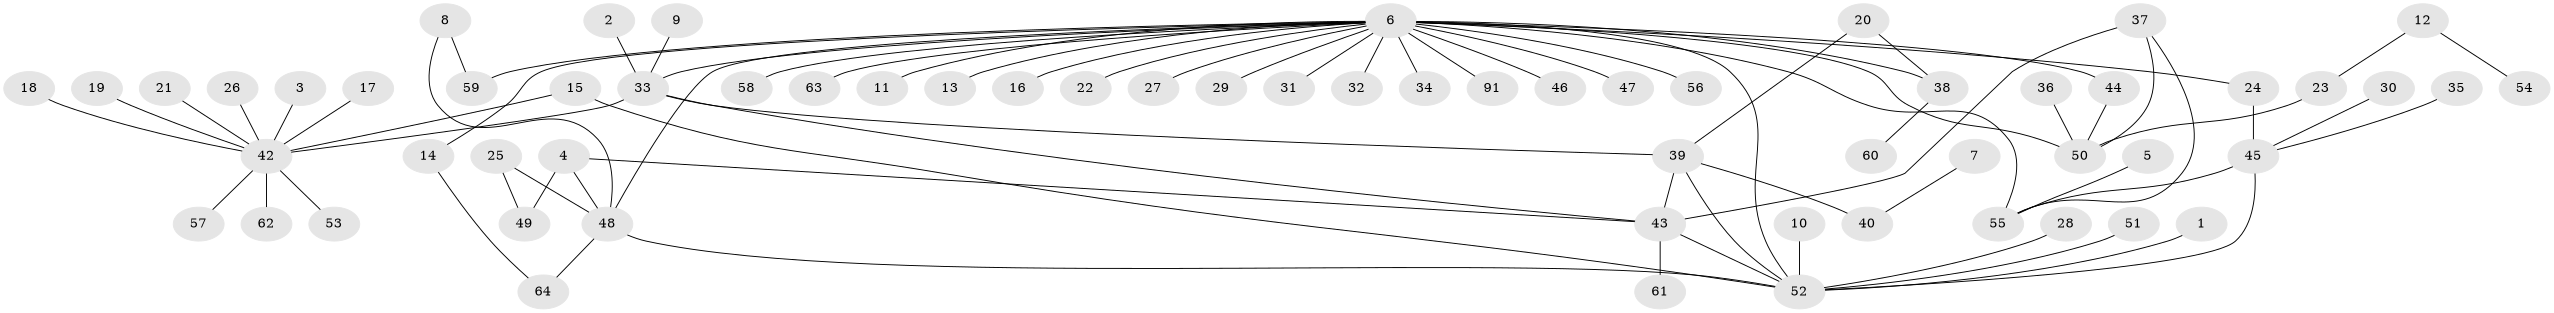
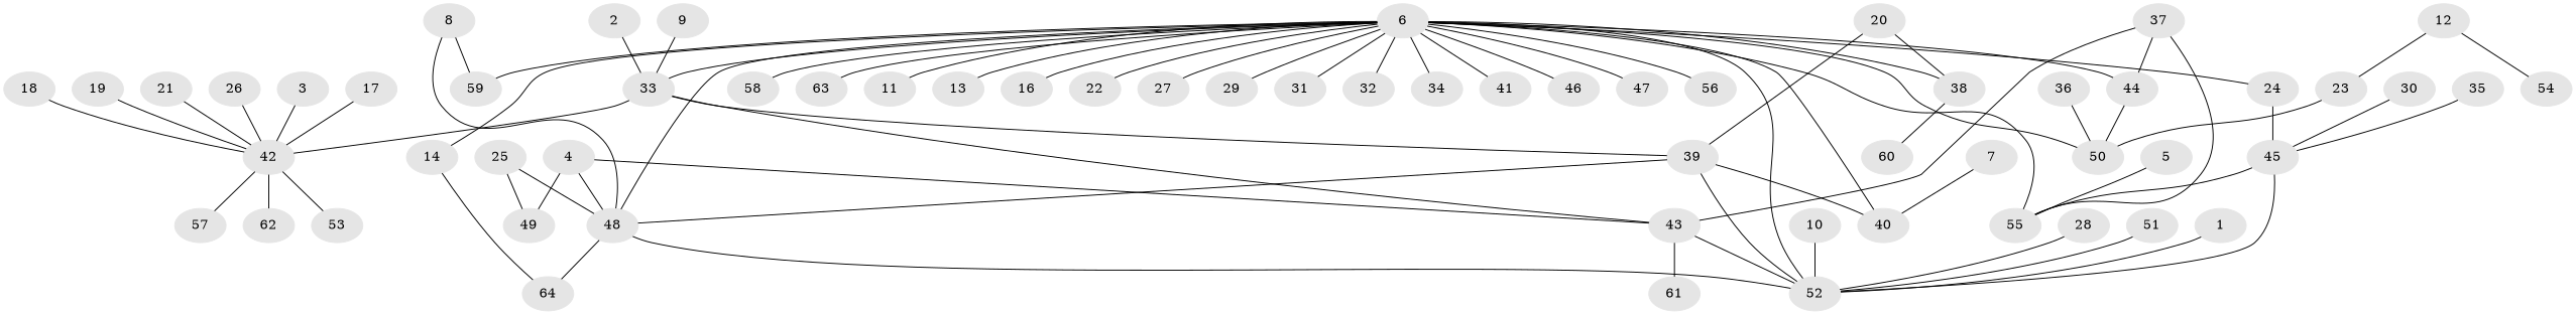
  graph {
    node [color=gray90 style=filled]
    edge [weight=1.0]
    1
    52
    2
    33
    42
    43
    39
    3
    53
    57
    62
    4
    48
    49
    61
    64
    5
    55
    6
    11
    13
    14
    16
    22
    24
    27
    29
    31
    32
    34
    38
    40
-   41 [label=91]
+   41
    44
    46
    47
    50
    56
    58
    59
    63
    45
    60
    7
    8
    9
    10
    12
    54
    23
-   15
    17
    18
    19
    20
    21
    25
    26
    28
    30
    35
    36
    37
    51
    1 -- 52
    2 -- 33
    33 -- 42
    33 -- 43
    33 -- 39
    42 -- 53
    42 -- 57
    42 -- 62
    43 -- 52
    43 -- 61
    39 -- 52
-   39 -- 43
+   39 -- 48
    39 -- 40
    3 -- 42
    4 -- 43
    4 -- 48
    4 -- 49
    48 -- 52
    48 -- 64
    5 -- 55
    6 -- 52
    6 -- 33
    6 -- 48
    6 -- 55
    6 -- 11 [weight=2.0]
    6 -- 13
    6 -- 14
    6 -- 16
    6 -- 22
    6 -- 24
    6 -- 27
    6 -- 29
    6 -- 31
    6 -- 32
    6 -- 34
    6 -- 38 [weight=3.0]
+   6 -- 40
    6 -- 41 [weight=2.0]
    6 -- 44
    6 -- 46
    6 -- 47
    6 -- 50
    6 -- 56
    6 -- 58
    6 -- 59
    6 -- 63
    14 -- 64
    24 -- 45
    38 -- 60
    44 -- 50
    45 -- 52 [weight=2.0]
    45 -- 55
    7 -- 40
    8 -- 48
    8 -- 59
    9 -- 33
    10 -- 52
    12 -- 54
    12 -- 23
    23 -- 50
-   15 -- 52
-   15 -- 42
    17 -- 42
    18 -- 42
    19 -- 42
    20 -- 39
    20 -- 38
    21 -- 42
    25 -- 48
    25 -- 49
    26 -- 42
    28 -- 52
    30 -- 45
    35 -- 45
    36 -- 50
    37 -- 43
    37 -- 55
-   37 -- 50
+   37 -- 44
    51 -- 52
  }
